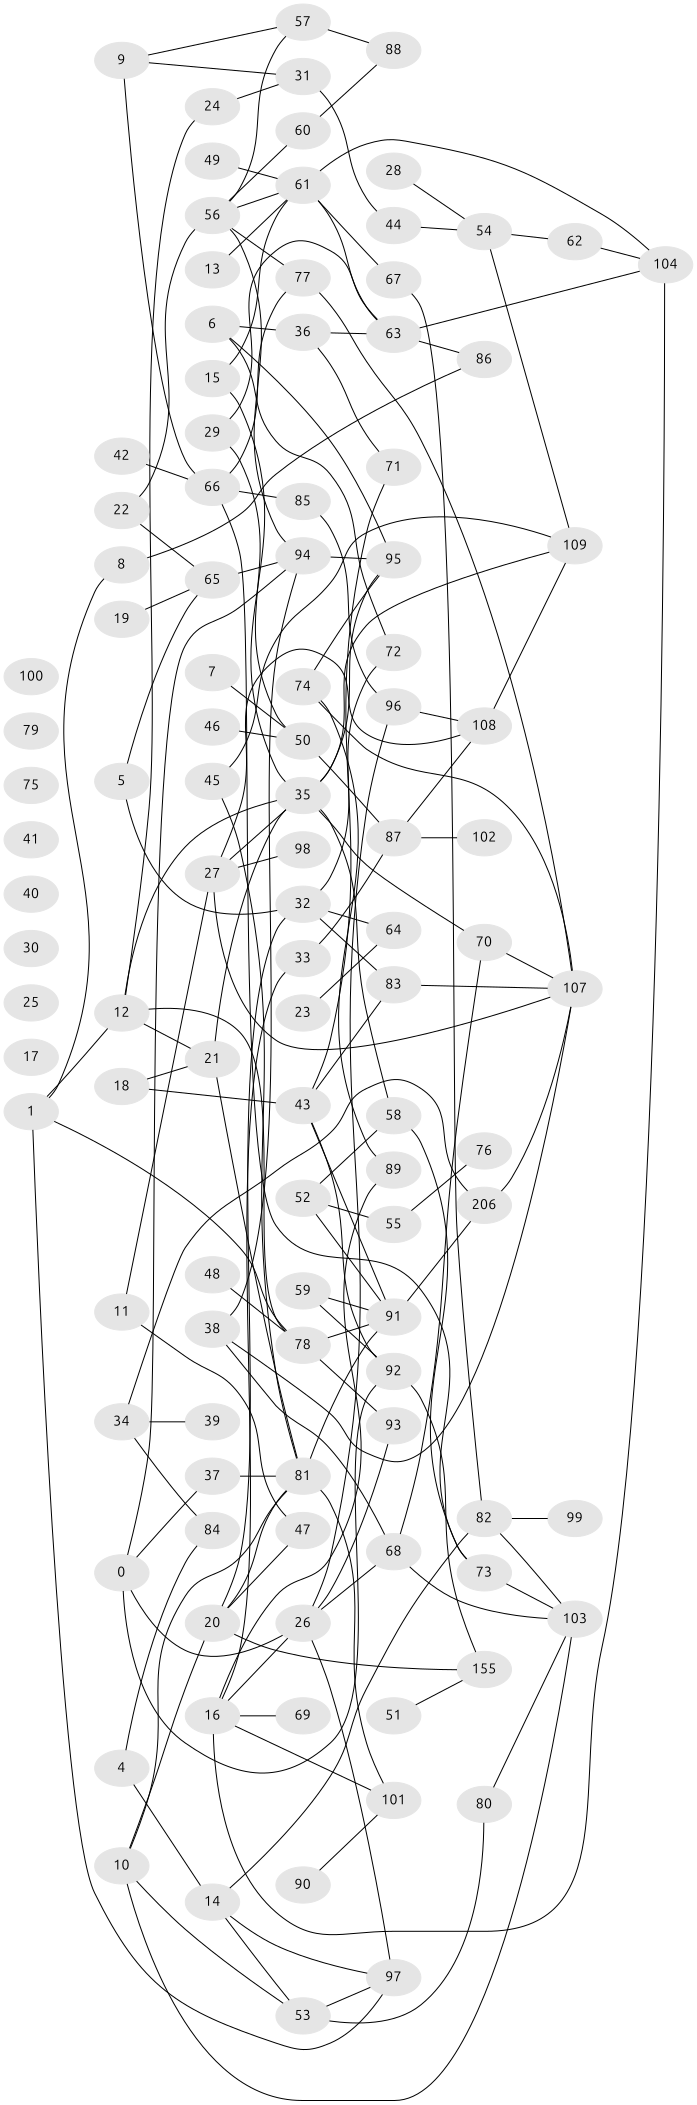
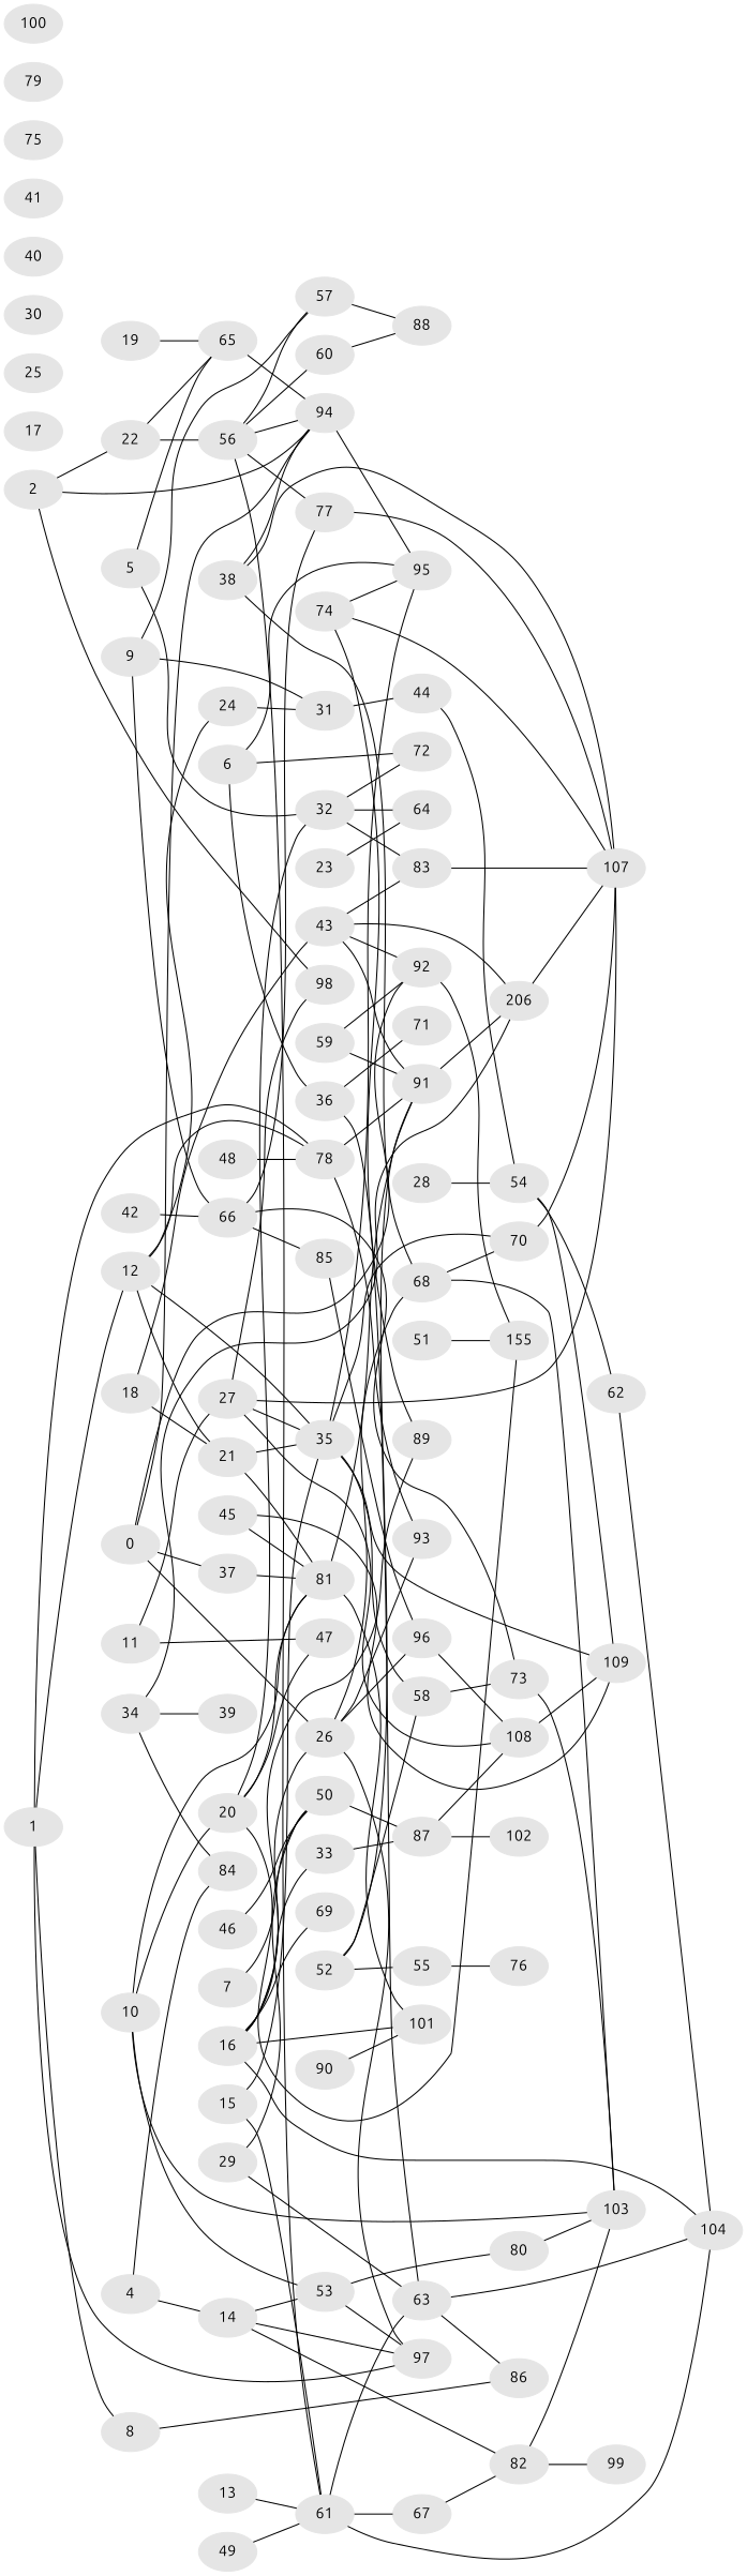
  graph {
    fontname=Ubuntu
    rankdir=LR
    node [color=gray90 fontname=Ubuntu style=filled]
    edge [fontname=Ubuntu]
    1
    8
    12
    78
    97
    86
    21
    24
    35
    93
    91
+   2
    22
    94
    98
    65
    56
    95
    n19 [label=0]
    26
    37
    92
    68
    96
    81
    n26 [label=155]
    4
    14
    84
    53
    82
    5
    32
    72
    64
    83
    6
    36
    63
    71
    7
    50
    87
    9
    31
    57
    66
    44
    88
    77
    73
    85
    10
    20
    103
    47
    80
    101
    11
    27
    107
    108
    58
    70
    109
    13
    61
    104
    67
    99
    15
    16
    33
    69
    89
    17
    18
    43
    n79 [label=206]
    19
    60
    23
    25
    28
    54
    62
    29
    30
    102
    34
    39
    38
    40
    41
    42
    45
    46
    48
    49
    51
    52
    55
    76
    59
    74
    75
    79
    90
    100
    1 -- 8
    1 -- 12
    1 -- 78
    1 -- 97
    8 -- 86
    12 -- 78
    12 -- 21
    12 -- 24
    12 -- 35
    78 -- 93
    78 -- 91
    21 -- 35
    21 -- 81
    24 -- 31
    35 -- 95
    35 -- 58
    35 -- 70
    35 -- 109
    91 -- n79
+   2 -- 22
+   2 -- 94
+   2 -- 98
    22 -- 65
    22 -- 56
    94 -- 95
    65 -- 94
    56 -- 94
    56 -- 57
    56 -- 77
    56 -- 61
    56 -- 60
    n19 -- 94
    n19 -- 26
    n19 -- 37
    n19 -- 92
    26 -- 97
    26 -- 93
    26 -- 68
    26 -- 96
    37 -- 81
    92 -- n26
    68 -- 103
    68 -- 70
    96 -- 108
    81 -- 91
    81 -- 101
    4 -- 14
    4 -- 84
    14 -- 97
    14 -- 53
    14 -- 82
    53 -- 97
    53 -- 80
    82 -- 103
    82 -- 99
    5 -- 65
    5 -- 32
    32 -- 72
    32 -- 64
    32 -- 83
    83 -- 107
    6 -- 95
    6 -- 72
    6 -- 36
    36 -- 63
    36 -- 71
    63 -- 86
    63 -- 104
    7 -- 50
    50 -- 87
    87 -- 108
    87 -- 102
    9 -- 31
    9 -- 57
    9 -- 66
    31 -- 44
    57 -- 88
    66 -- 77
    66 -- 73
    66 -- 85
    44 -- 54
    77 -- 107
    73 -- 103
    85 -- 96
    10 -- 81
    10 -- 53
    10 -- 20
    10 -- 103
    20 -- 81
    20 -- n26
    20 -- 32
    20 -- 47
    80 -- 103
    11 -- 47
    11 -- 27
    27 -- 35
    27 -- 98
    27 -- 107
    27 -- 108
    108 -- 109
    58 -- 73
    70 -- 107
    13 -- 61
    61 -- 63
    61 -- 104
    61 -- 67
    67 -- 82
    15 -- 35
    15 -- 61
    16 -- 26
    16 -- 101
    16 -- 104
    16 -- 33
    16 -- 69
    16 -- 89
    33 -- 87
    18 -- 21
    18 -- 43
    43 -- 91
    43 -- 92
    43 -- 83
-   43 -- 71
+   43 -- n79
    n79 -- 107
    19 -- 65
    60 -- 88
    23 -- 64
    28 -- 54
    54 -- 109
    54 -- 62
    62 -- 104
    29 -- 63
    29 -- 50
    34 -- 84
    34 -- n79
    34 -- 39
    38 -- 94
    38 -- 68
    38 -- 107
    42 -- 66
    45 -- 81
    45 -- 109
    46 -- 50
    48 -- 78
    49 -- 61
    51 -- n26
    52 -- 91
    52 -- 58
    52 -- 55
    55 -- 76
    59 -- 91
    59 -- 92
    74 -- 95
    74 -- 107
    74 -- 89
    90 -- 101
  }
